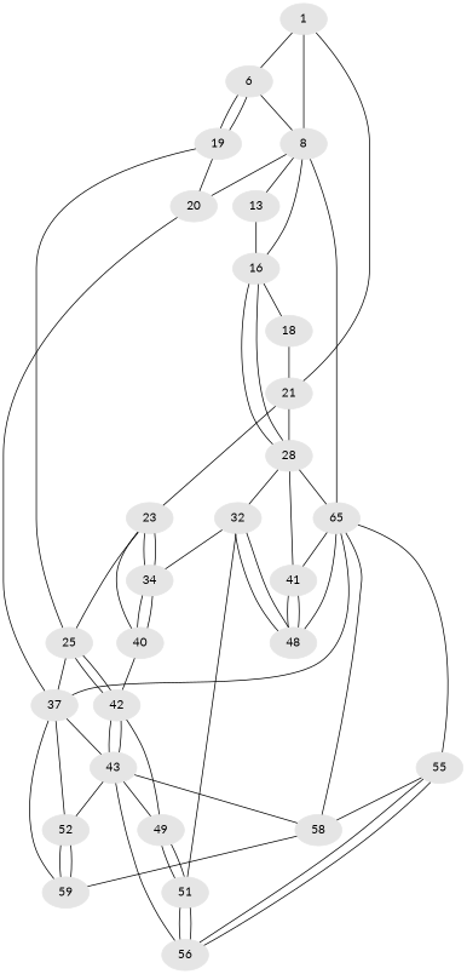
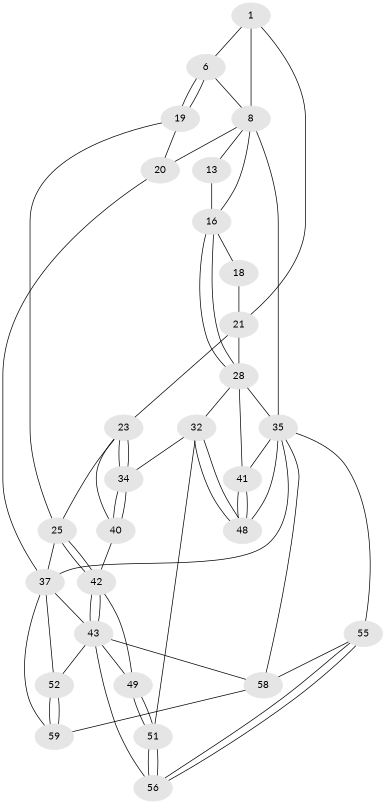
  graph {
    fontname=Lato
    node [color=gray90 fontname=Lato style=filled]
    edge [fontname=Lato]
    1 [super="+5+2"]
    6 [super="+7"]
    8 [super="+9"]
    21 [super="+27+22"]
    19
    13
    16 [super="+17"]
    20
-   35 [super="+36+46" label=65]
+   35 [super="+36+46"]
    28 [super="+29"]
    23 [super="+24"]
    25 [super="+26"]
    18
    37 [super="+38"]
    41
    48
    55
    58 [super="+60"]
    32 [super="+33"]
    42 [super="+45"]
    43 [super="+50+44"]
    52
    59
    34
    40
    49
    51
    56
    1 -- 6
    1 -- 8
    1 -- 21
    6 -- 8
    6 -- 19
    6 -- 19
    8 -- 13
    8 -- 16
    8 -- 20
    8 -- 35 [weight=3]
    21 -- 28 [weight=2]
    21 -- 23
    19 -- 20
    19 -- 25
    13 -- 16
    16 -- 28
    16 -- 28
    16 -- 18
    20 -- 37
    35 -- 37
    35 -- 41
    35 -- 48
    35 -- 55
    35 -- 58
    28 -- 35
    28 -- 41
    28 -- 32
    23 -- 25
    23 -- 34
    23 -- 34
    23 -- 40
    25 -- 37
    25 -- 42
    25 -- 42
    18 -- 21
    37 -- 43
    37 -- 52
    37 -- 59
    41 -- 48
    41 -- 48
    55 -- 58
    55 -- 56
    55 -- 56
    58 -- 59
    32 -- 48
    32 -- 48
    32 -- 34
    32 -- 51
    42 -- 43
    42 -- 43
    42 -- 49
    43 -- 58
    43 -- 52
    43 -- 49
    43 -- 56
    52 -- 59
    52 -- 59
    34 -- 40
    34 -- 40
    40 -- 42
    49 -- 51
    49 -- 51
    51 -- 56
    51 -- 56
  }
